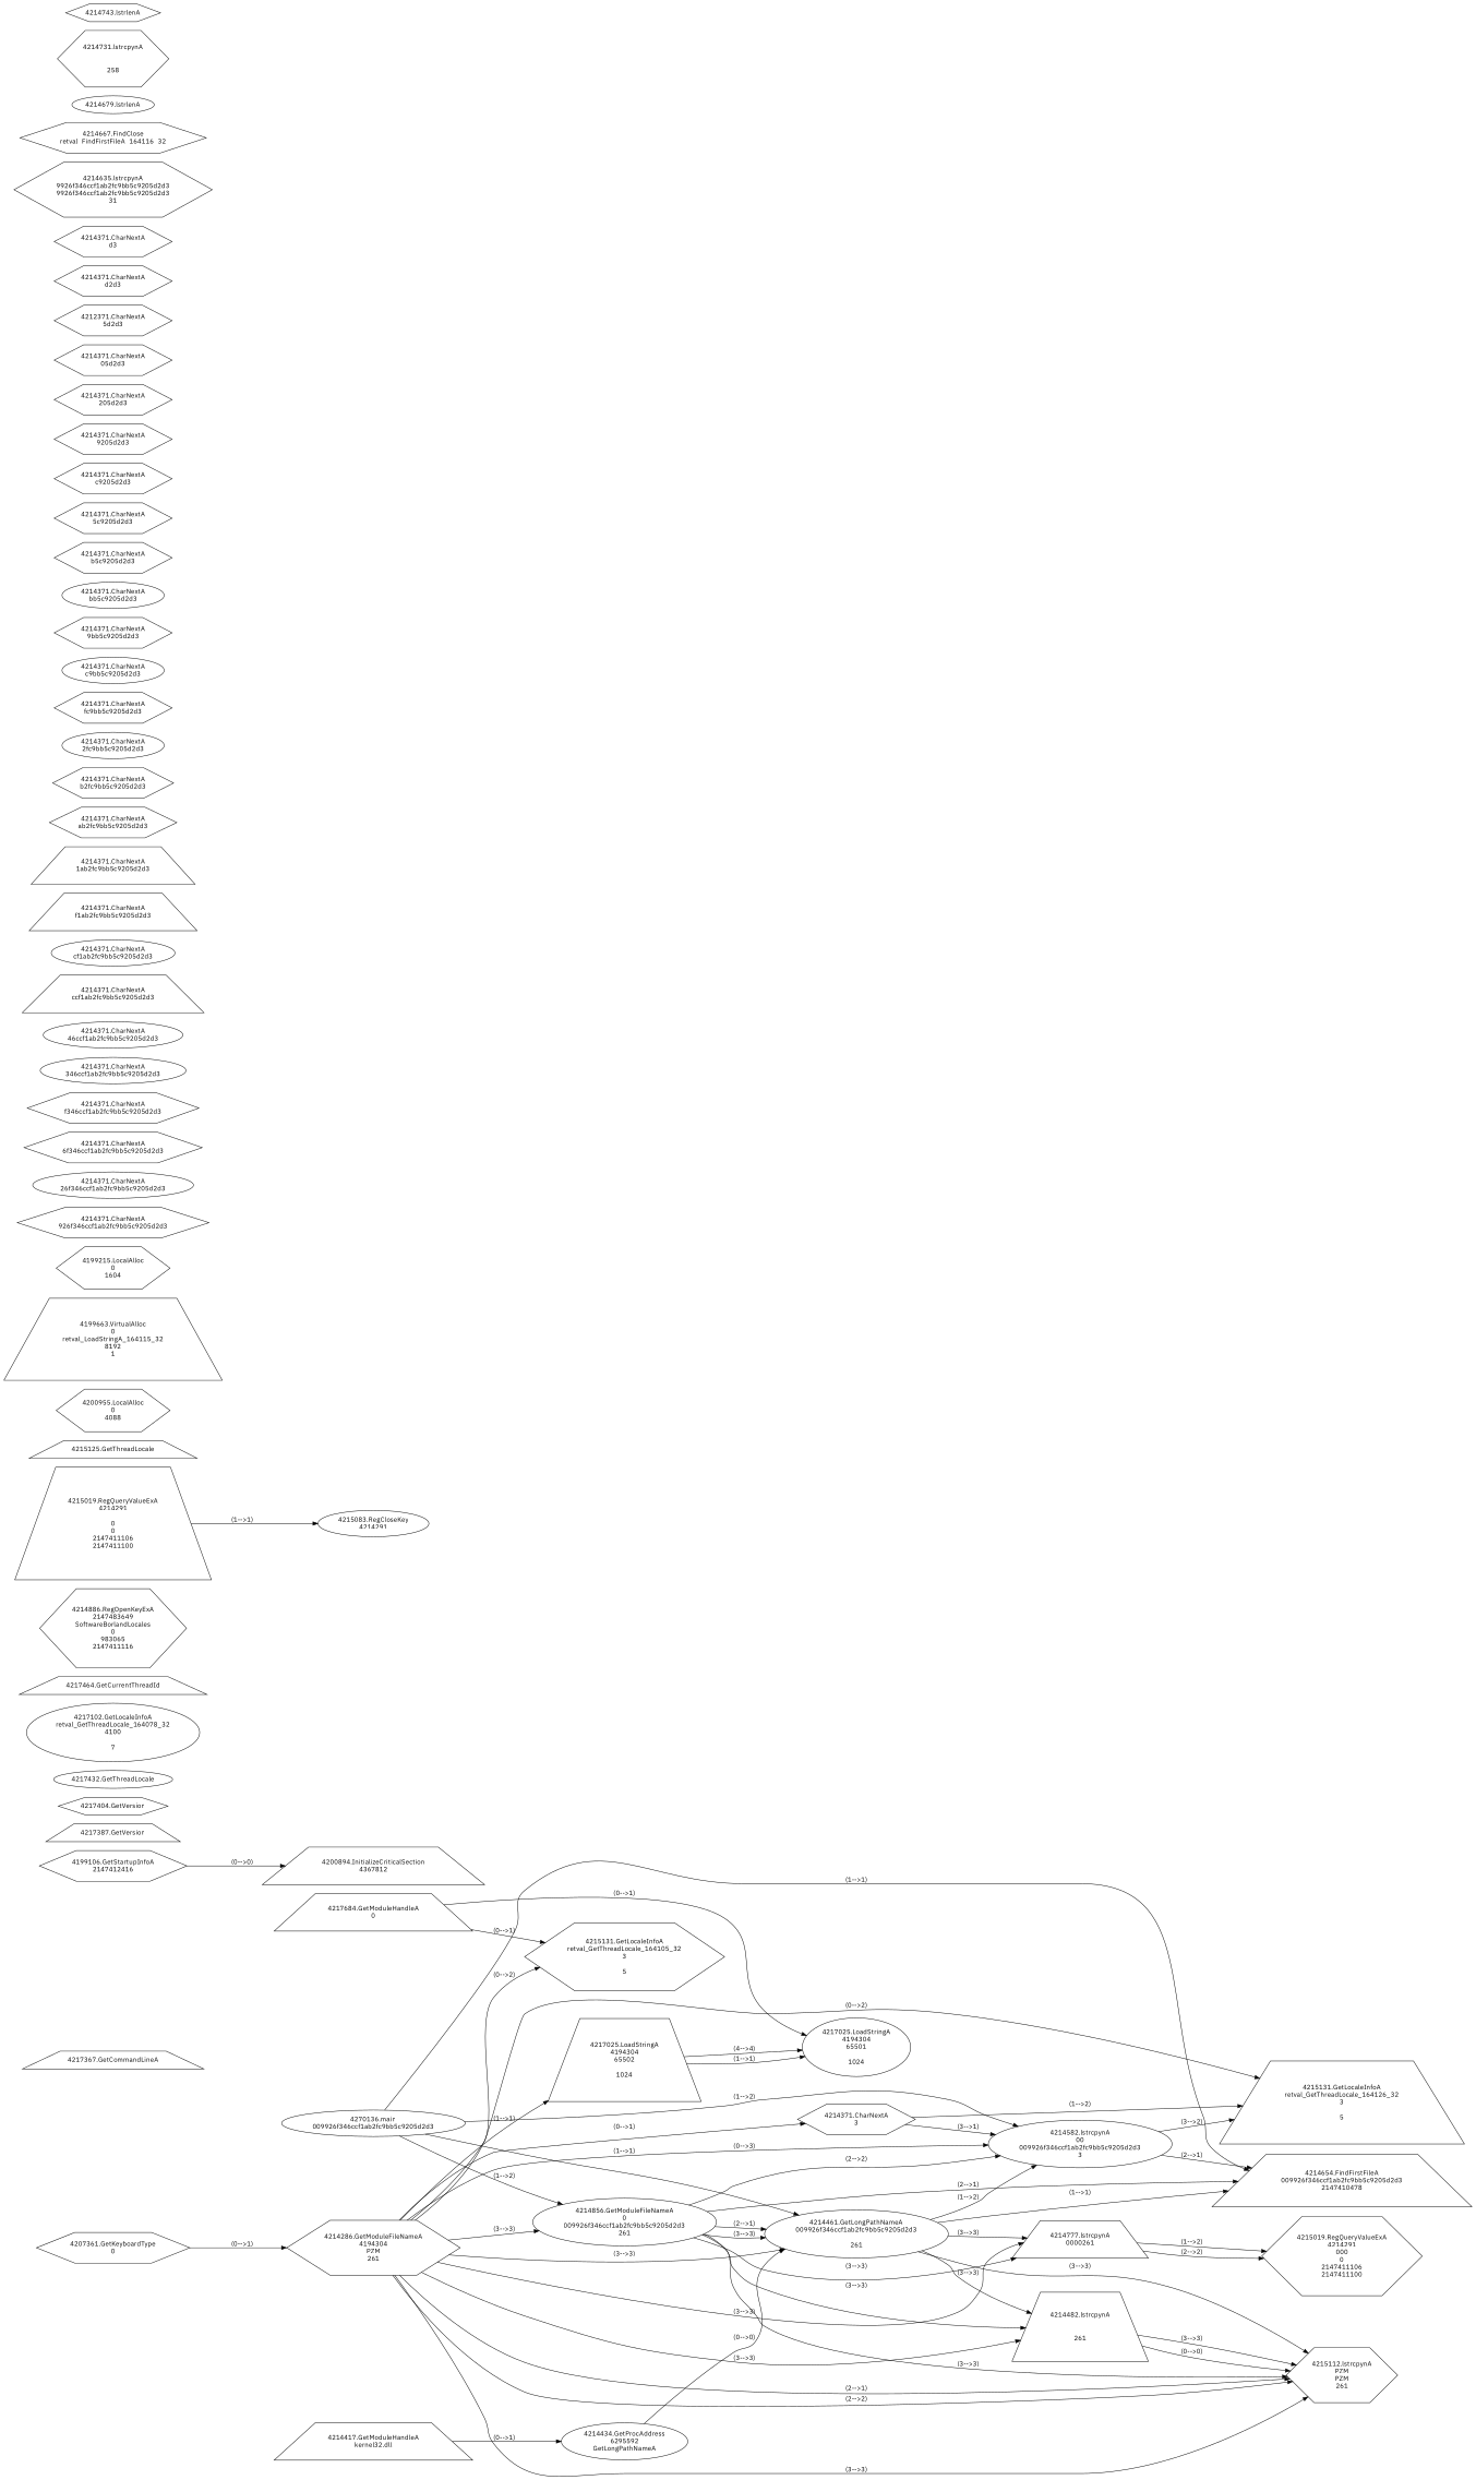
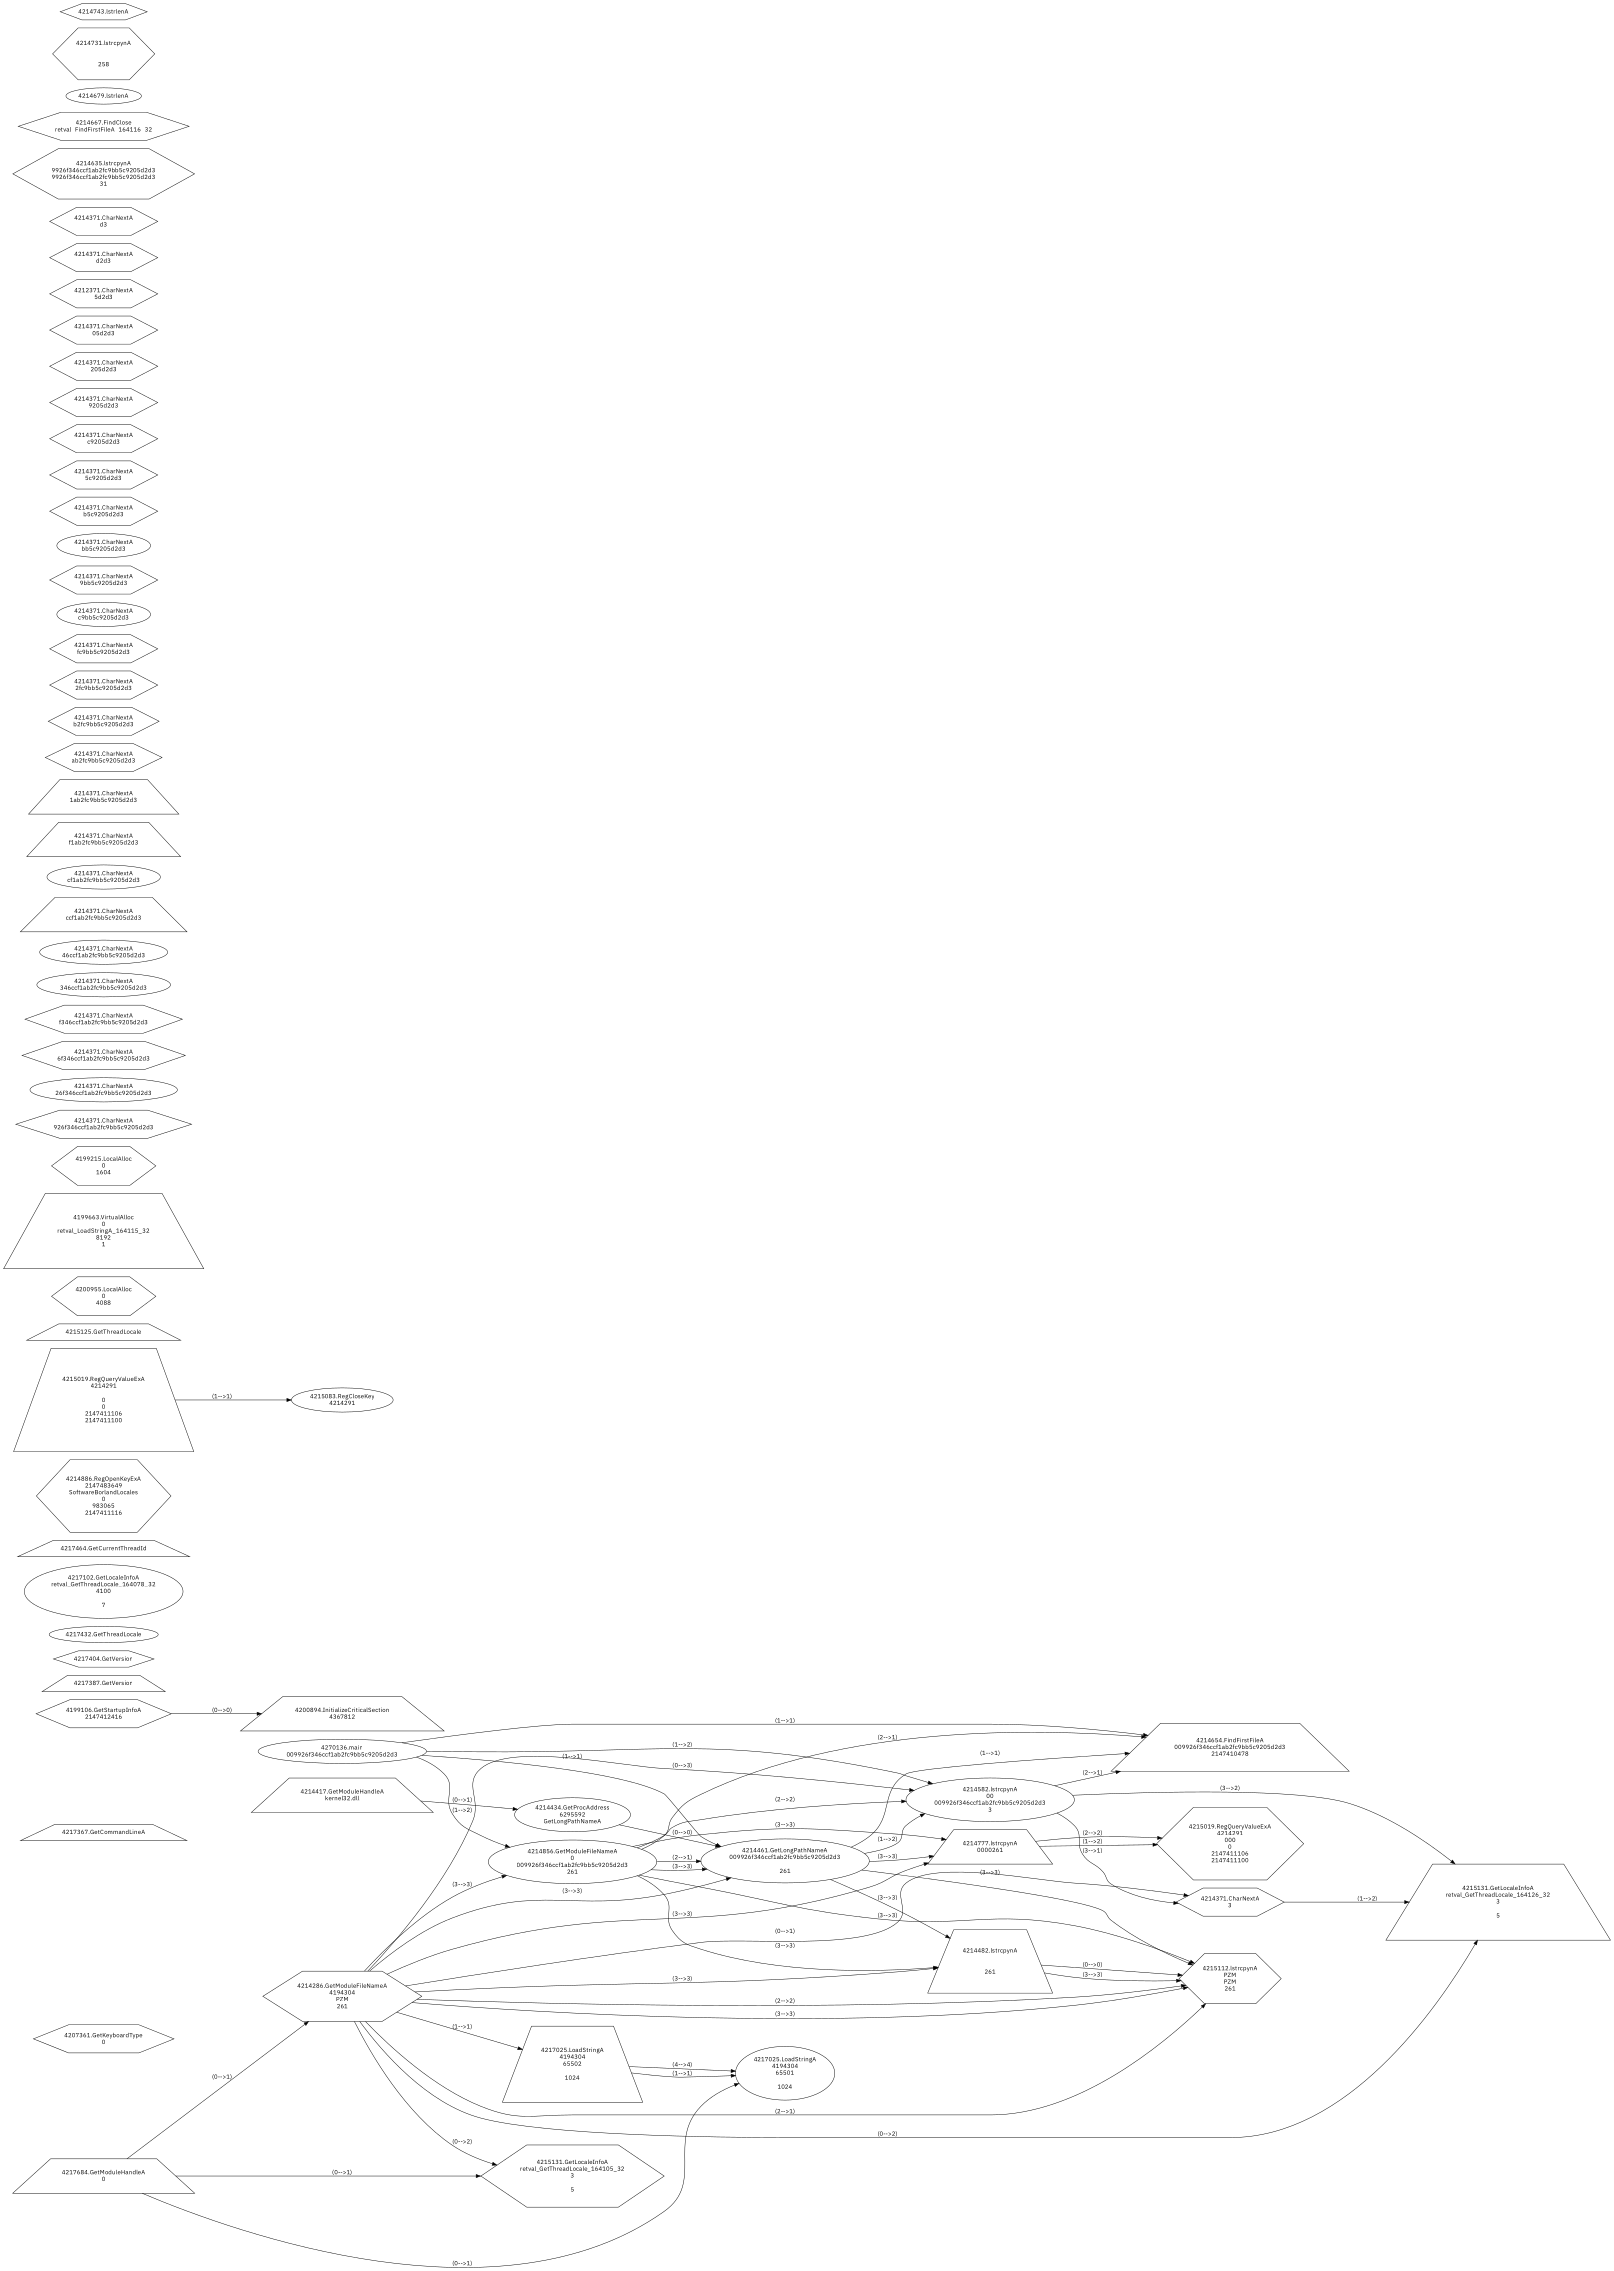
  digraph {
    fontname="IBM Plex Sans"
    rankdir=LR
    node [fontname="IBM Plex Sans" shape=hexagon]
    edge [fontname="IBM Plex Sans"]
    n1 [label="4270136.main\n009926f346ccf1ab2fc9bb5c9205d2d3" shape=ellipse]
    n2 [label="4214856.GetModuleFileNameA\n0\n009926f346ccf1ab2fc9bb5c9205d2d3\n261" shape=ellipse]
    n3 [label="4214461.GetLongPathNameA\n009926f346ccf1ab2fc9bb5c9205d2d3\n\n261" shape=ellipse]
    n4 [label="4214582.lstrcpynA\n00\n009926f346ccf1ab2fc9bb5c9205d2d3\n3" shape=ellipse]
    n5 [label="4214654.FindFirstFileA\n009926f346ccf1ab2fc9bb5c9205d2d3\n2147410478" shape=trapezium]
    n6 [label="4214482.lstrcpynA\n\n\n261" shape=trapezium]
    n7 [label="4215112.lstrcpynA\nPZM\nPZM\n261"]
    n8 [label="4214777.lstrcpynA\n0000261" shape=trapezium]
    n9 [label="4214371.CharNextA\n3"]
    n10 [label="4215131.GetLocaleInfoA\nretval_GetThreadLocale_164126_32\n3\n\n5" shape=trapezium]
    n11 [label="4217684.GetModuleHandleA\n0" shape=trapezium]
    n12 [label="4214286.GetModuleFileNameA\n4194304\nPZM\n261"]
    n13 [label="4217025.LoadStringA\n4194304\n65501\n\n1024" shape=ellipse]
    n14 [label="4215131.GetLocaleInfoA\nretval_GetThreadLocale_164105_32\n3\n\n5"]
    n15 [label="4217025.LoadStringA\n4194304\n65502\n\n1024" shape=trapezium]
    n16 [label="4207361.GetKeyboardType\n0"]
    n17 [label="4217367.GetCommandLineA\n" shape=trapezium]
    n18 [label="4199106.GetStartupInfoA\n2147412416"]
    n19 [label="4200894.InitializeCriticalSection\n4367812" shape=trapezium]
    n20 [label="4217387.GetVersion\n" shape=trapezium]
    n21 [label="4217404.GetVersion\n"]
    n22 [label="4217432.GetThreadLocale\n" shape=ellipse]
    n23 [label="4217102.GetLocaleInfoA\nretval_GetThreadLocale_164078_32\n4100\n\n7" shape=ellipse]
    n24 [label="4217464.GetCurrentThreadId\n" shape=trapezium]
    n25 [label="4215019.RegQueryValueExA\n4214291\n000\n0\n2147411106\n2147411100"]
    n26 [label="4214886.RegOpenKeyExA\n2147483649\nSoftware\Borland\Locales\n0\n983065\n2147411116"]
    n27 [label="4214417.GetModuleHandleA\nkernel32.dll" shape=trapezium]
    n28 [label="4214434.GetProcAddress\n6295592\nGetLongPathNameA" shape=ellipse]
    n29 [label="4215019.RegQueryValueExA\n4214291\n\n0\n0\n2147411106\n2147411100" shape=trapezium]
    n30 [label="4215083.RegCloseKey\n4214291" shape=ellipse]
    n31 [label="4215125.GetThreadLocale\n" shape=trapezium]
    n32 [label="4200955.LocalAlloc\n0\n4088"]
    n33 [label="4199663.VirtualAlloc\n0\nretval_LoadStringA_164115_32\n8192\n1" shape=trapezium]
    n34 [label="4199215.LocalAlloc\n0\n1604"]
    n35 [label="4214371.CharNextA\n926f346ccf1ab2fc9bb5c9205d2d3"]
    n36 [label="4214371.CharNextA\n26f346ccf1ab2fc9bb5c9205d2d3" shape=ellipse]
    n37 [label="4214371.CharNextA\n6f346ccf1ab2fc9bb5c9205d2d3"]
    n38 [label="4214371.CharNextA\nf346ccf1ab2fc9bb5c9205d2d3"]
    n39 [label="4214371.CharNextA\n346ccf1ab2fc9bb5c9205d2d3" shape=ellipse]
    n40 [label="4214371.CharNextA\n46ccf1ab2fc9bb5c9205d2d3" shape=ellipse]
    n41 [label="4214371.CharNextA\nccf1ab2fc9bb5c9205d2d3" shape=trapezium]
    n42 [label="4214371.CharNextA\ncf1ab2fc9bb5c9205d2d3" shape=ellipse]
    n43 [label="4214371.CharNextA\nf1ab2fc9bb5c9205d2d3" shape=trapezium]
    n44 [label="4214371.CharNextA\n1ab2fc9bb5c9205d2d3" shape=trapezium]
    n45 [label="4214371.CharNextA\nab2fc9bb5c9205d2d3"]
    n46 [label="4214371.CharNextA\nb2fc9bb5c9205d2d3"]
-   n47 [label="4214371.CharNextA\n2fc9bb5c9205d2d3" shape=ellipse]
+   n47 [label="4214371.CharNextA\n2fc9bb5c9205d2d3"]
    n48 [label="4214371.CharNextA\nfc9bb5c9205d2d3"]
    n49 [label="4214371.CharNextA\nc9bb5c9205d2d3" shape=ellipse]
    n50 [label="4214371.CharNextA\n9bb5c9205d2d3"]
    n51 [label="4214371.CharNextA\nbb5c9205d2d3" shape=ellipse]
    n52 [label="4214371.CharNextA\nb5c9205d2d3"]
    n53 [label="4214371.CharNextA\n5c9205d2d3"]
    n54 [label="4214371.CharNextA\nc9205d2d3"]
    n55 [label="4214371.CharNextA\n9205d2d3"]
    n56 [label="4214371.CharNextA\n205d2d3"]
    n57 [label="4214371.CharNextA\n05d2d3"]
    n58 [label="4212371.CharNextA\n5d2d3"]
    n59 [label="4214371.CharNextA\nd2d3"]
    n60 [label="4214371.CharNextA\nd3"]
    n61 [label="4214635.lstrcpynA\n9926f346ccf1ab2fc9bb5c9205d2d3\n9926f346ccf1ab2fc9bb5c9205d2d3\n31"]
    n62 [label="4214667.FindClose\nretval_FindFirstFileA_164116_32"]
    n63 [label="4214679.lstrlenA\n" shape=ellipse]
    n64 [label="4214731.lstrcpynA\n\n\n258"]
    n65 [label="4214743.lstrlenA\n"]
    n1 -> n2 [label="(1-->2)"]
    n1 -> n3 [label="(1-->1)"]
    n1 -> n4 [label="(1-->2)"]
    n1 -> n5 [label="(1-->1)"]
    n2 -> n3 [label="(2-->1)"]
    n2 -> n3 [label="(3-->3)"]
    n2 -> n4 [label="(2-->2)"]
    n2 -> n5 [label="(2-->1)"]
    n2 -> n6 [label="(3-->3)"]
    n2 -> n7 [label="(3-->3)"]
    n2 -> n8 [label="(3-->3)"]
    n3 -> n4 [label="(1-->2)"]
    n3 -> n5 [label="(1-->1)"]
    n3 -> n6 [label="(3-->3)"]
    n3 -> n7 [label="(3-->3)"]
    n3 -> n8 [label="(3-->3)"]
    n4 -> n5 [label="(2-->1)"]
-   n9 -> n4 [label="(3-->1)"]
+   n4 -> n9 [label="(3-->1)"]
    n4 -> n10 [label="(3-->2)"]
    n6 -> n7 [label="(3-->3)"]
    n6 -> n7 [label="(0-->0)"]
    n8 -> n25 [label="(1-->2)"]
    n8 -> n25 [label="(2-->2)"]
    n9 -> n10 [label="(1-->2)"]
-   n16 -> n12 [label="(0-->1)"]
+   n11 -> n12 [label="(0-->1)"]
    n11 -> n13 [label="(0-->1)"]
    n11 -> n14 [label="(0-->1)"]
    n12 -> n2 [label="(3-->3)"]
    n12 -> n3 [label="(3-->3)"]
    n12 -> n4 [label="(0-->3)"]
    n12 -> n6 [label="(3-->3)"]
    n12 -> n7 [label="(2-->1)"]
    n12 -> n7 [label="(2-->2)"]
    n12 -> n7 [label="(3-->3)"]
    n12 -> n8 [label="(3-->3)"]
    n12 -> n9 [label="(0-->1)"]
    n12 -> n10 [label="(0-->2)"]
    n12 -> n14 [label="(0-->2)"]
    n12 -> n15 [label="(1-->1)"]
    n15 -> n13 [label="(1-->1)"]
    n15 -> n13 [label="(4-->4)"]
    n18 -> n19 [label="(0-->0)"]
    n27 -> n28 [label="(0-->1)"]
    n28 -> n3 [label="(0-->0)"]
    n29 -> n30 [label="(1-->1)"]
  }
